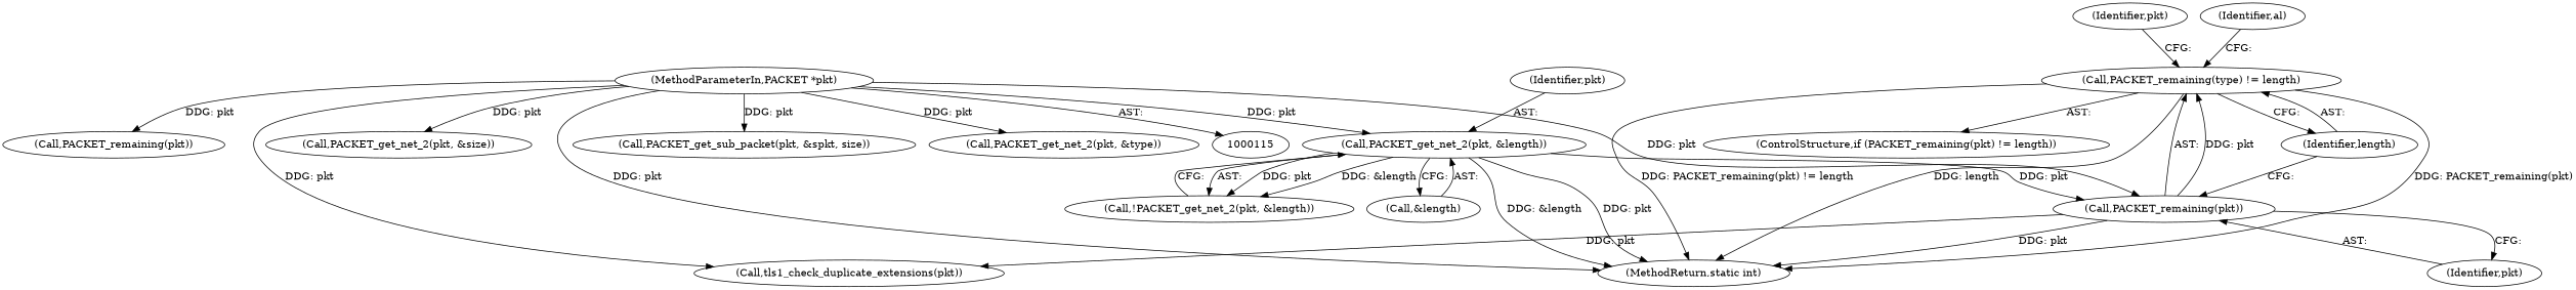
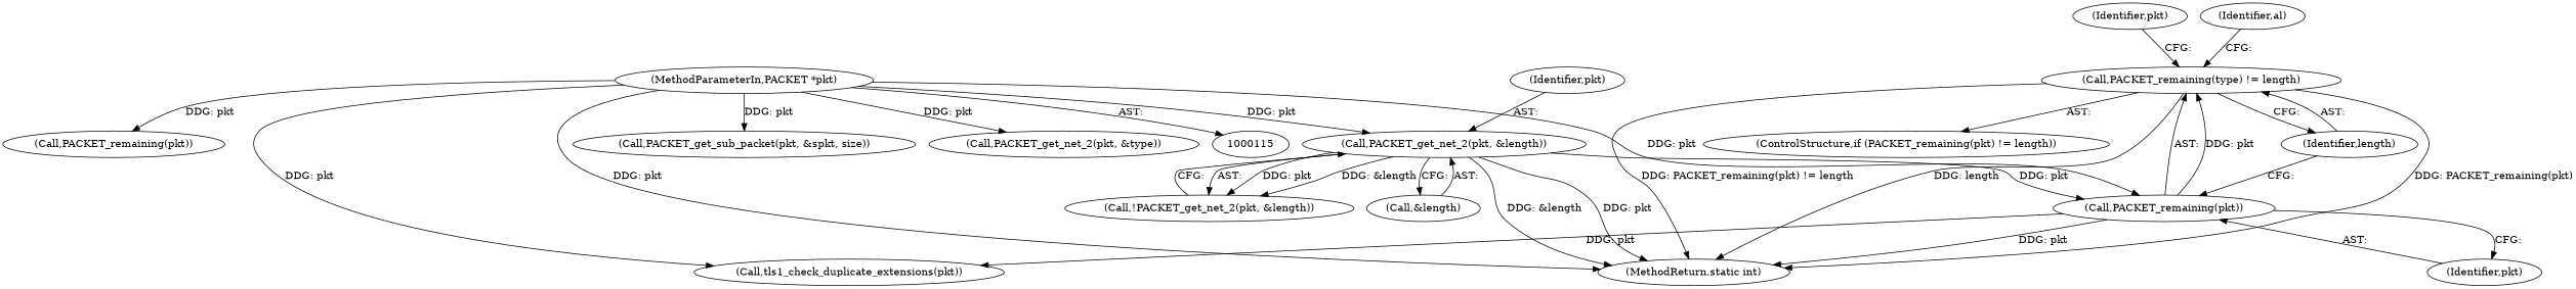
  digraph {
    n1 [label="(Call,PACKET_remaining(type) != length)"]
    n2 [label="(MethodReturn,static int)"]
    n3 [label="(ControlStructure,if (PACKET_remaining(pkt) != length))"]
    n4 [label="(Identifier,length)"]
    n5 [label="(Call,PACKET_remaining(pkt))"]
    n6 [label="(Call,tls1_check_duplicate_extensions(pkt))"]
    n7 [label="(Identifier,pkt)"]
    n8 [label="(Call,PACKET_get_net_2(pkt, &length))"]
    n9 [label="(Call,!PACKET_get_net_2(pkt, &length))"]
    n10 [label="(Call,&length)"]
    n11 [label="(MethodParameterIn,PACKET *pkt)"]
    n12 [label="(Call,PACKET_remaining(pkt))"]
-   n13 [label="(Call,PACKET_get_net_2(pkt, &size))"]
    n14 [label="(Call,PACKET_get_sub_packet(pkt, &spkt, size))"]
    n15 [label="(Call,PACKET_get_net_2(pkt, &type))"]
    1000115
    n17 [label="(Identifier,pkt)"]
    n18 [label="(Identifier,pkt)"]
    n19 [label="(Identifier,al)"]
    n1 -> n2 [label="DDG: length"]
    n1 -> n2 [label="DDG: PACKET_remaining(pkt)"]
    n1 -> n2 [label="DDG: PACKET_remaining(pkt) != length"]
    n1 -> n3 [label="AST: "]
    n1 -> n4 [label="CFG: "]
    n4 -> n1 [label="AST: "]
    n4 -> n5 [label="CFG: "]
    n5 -> n1 [label="AST: "]
    n5 -> n1 [label="DDG: pkt"]
    n5 -> n2 [label="DDG: pkt"]
    n5 -> n6 [label="DDG: pkt"]
    n5 -> n7 [label="CFG: "]
    n7 -> n5 [label="AST: "]
    n8 -> n2 [label="DDG: pkt"]
    n8 -> n2 [label="DDG: &length"]
    n8 -> n5 [label="DDG: pkt"]
    n8 -> n9 [label="AST: "]
    n8 -> n9 [label="DDG: pkt"]
    n8 -> n9 [label="DDG: &length"]
    n8 -> n10 [label="CFG: "]
    n9 -> n8 [label="CFG: "]
    n10 -> n8 [label="AST: "]
    n11 -> n2 [label="DDG: pkt"]
    n11 -> n5 [label="DDG: pkt"]
    n11 -> n6 [label="DDG: pkt"]
    n11 -> n8 [label="DDG: pkt"]
    n11 -> n12 [label="DDG: pkt"]
-   n11 -> n13 [label="DDG: pkt"]
    n11 -> n14 [label="DDG: pkt"]
    n11 -> n15 [label="DDG: pkt"]
    n11 -> 1000115 [label="AST: "]
    n17 -> n1 [label="CFG: "]
    n18 -> n8 [label="AST: "]
    n19 -> n1 [label="CFG: "]
  }
